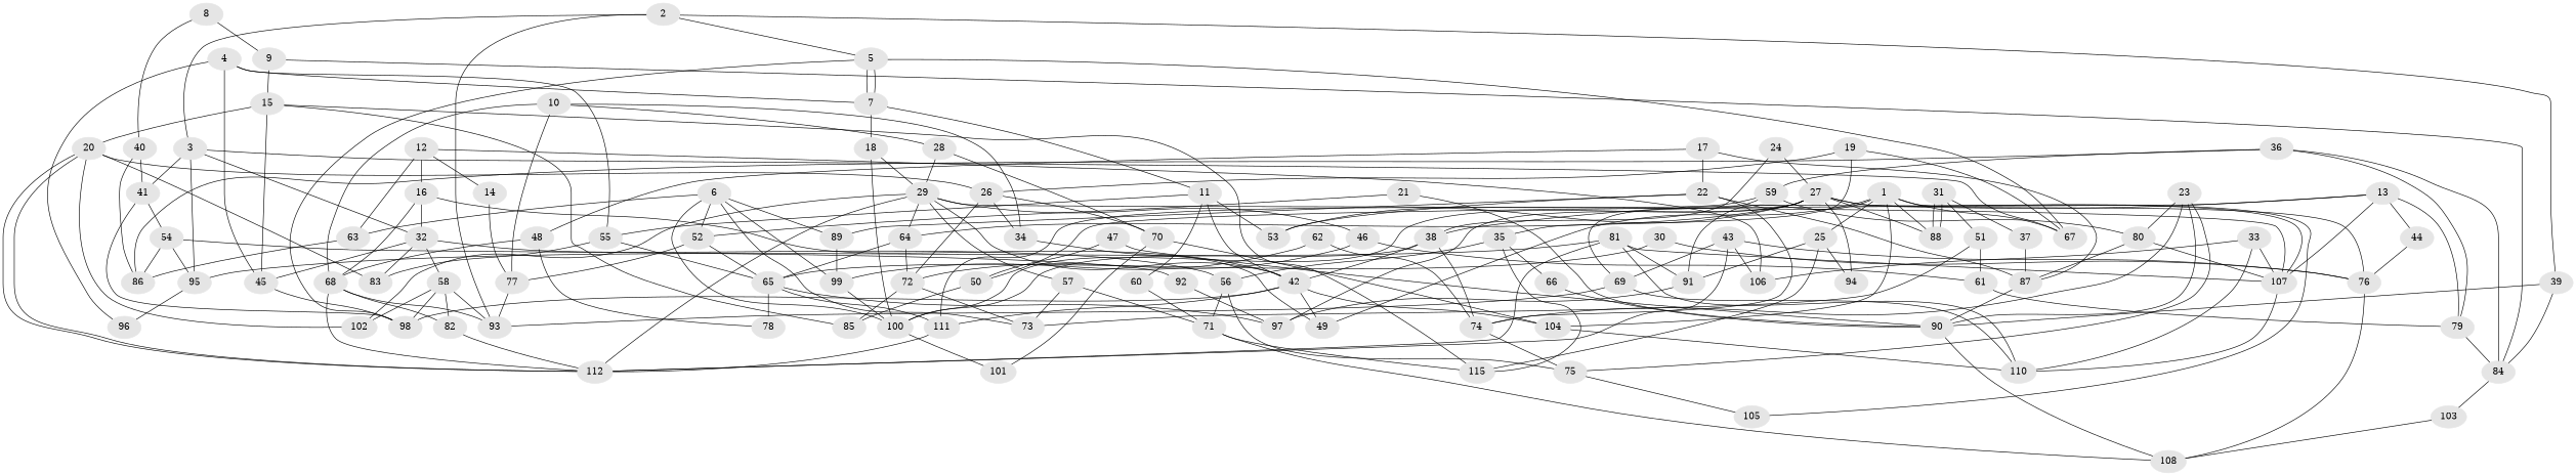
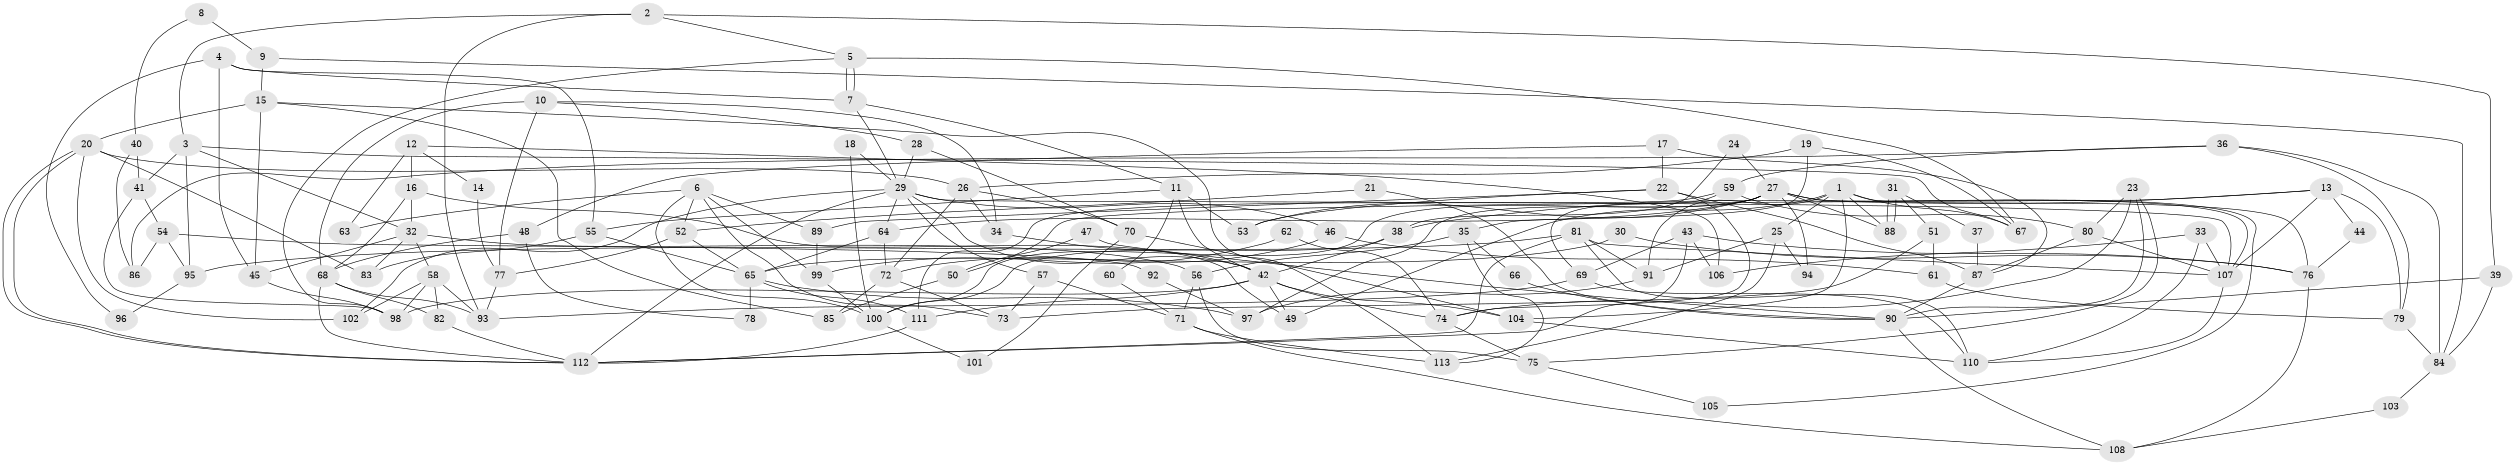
  graph {
    fontname="DejaVu Serif"
    node [color=gray90 fontname="DejaVu Serif" style=filled]
    edge [fontname="DejaVu Serif"]
    1
    25
    49
    67
    76
    88
    91
    104
-   113 [label=115]
+   113
    94
    108
    97
    110
    2
    3
    5
    39
    93
    41
    95
    32
    7
    98
    84
    90
    54
    96
    4
    45
    55
    11
    18
    83
    65
    6
    52
    63
    73
    89
    99
    100
    77
    86
    101
    42
    53
    60
    29
    8
    9
    40
    15
    20
    85
    103
    10
    28
    34
    68
    70
    112
    82
    74
    111
    71
    12
    14
    16
    106
    13
    38
    44
    50
    79
    107
    26
    102
    56
    58
    17
    22
    48
    87
    78
    64
    46
    57
    19
    35
    72
    66
    21
    75
    23
    80
    105
    24
    27
    61
    30
    31
    37
    51
    33
    36
    59
    69
    92
    43
    47
    62
    81
    1 -- 25
    1 -- 49
    1 -- 67
    1 -- 76
    1 -- 88
    1 -- 91
    1 -- 104
    25 -- 91
    25 -- 113
    25 -- 94
    76 -- 108
    91 -- 97
    104 -- 110
    2 -- 3
    2 -- 5
    2 -- 39
    2 -- 93
    3 -- 67
    3 -- 41
    3 -- 95
    3 -- 32
    5 -- 67
    5 -- 7
    5 -- 7
    5 -- 98
    39 -- 84
    39 -- 90
    41 -- 98
    41 -- 54
    95 -- 96
    32 -- 45
    32 -- 83
    32 -- 56
    32 -- 58
    7 -- 11
-   7 -- 18
+   7 -- 29
    84 -- 103
    90 -- 108
    54 -- 95
    54 -- 86
    54 -- 92
    4 -- 7
    4 -- 96
    4 -- 45
    4 -- 55
    45 -- 98
    55 -- 83
    55 -- 65
    11 -- 55
    11 -- 42
    11 -- 53
    11 -- 60
    18 -- 100
    18 -- 29
    65 -- 97
    65 -- 111
    65 -- 78
    6 -- 52
    6 -- 63
    6 -- 73
    6 -- 89
    6 -- 99
    6 -- 100
    52 -- 65
    52 -- 77
-   63 -- 86
    89 -- 99
    99 -- 100
    100 -- 101
    77 -- 93
    42 -- 49
    42 -- 104
    42 -- 98
-   38 -- 74
+   42 -- 74
    42 -- 111
    60 -- 71
    29 -- 42
    29 -- 112
    29 -- 107
    29 -- 102
    29 -- 64
    29 -- 46
    29 -- 57
    8 -- 9
    8 -- 40
    9 -- 84
    9 -- 15
    40 -- 41
    40 -- 86
    15 -- 113
    15 -- 45
    15 -- 20
    15 -- 85
    20 -- 83
    20 -- 112
    20 -- 112
    20 -- 26
    20 -- 102
    103 -- 108
    10 -- 77
    10 -- 28
    10 -- 34
    10 -- 68
    28 -- 29
    28 -- 70
    34 -- 42
    68 -- 93
    68 -- 112
    68 -- 82
    70 -- 104
    70 -- 101
    82 -- 112
    74 -- 75
    111 -- 112
    71 -- 113
    71 -- 108
    12 -- 63
    12 -- 14
    12 -- 16
    12 -- 106
    14 -- 77
    16 -- 49
    16 -- 32
    16 -- 68
    13 -- 38
    13 -- 44
    13 -- 50
    13 -- 79
    13 -- 107
    38 -- 100
    38 -- 42
    44 -- 76
    50 -- 85
    79 -- 84
    107 -- 110
    26 -- 34
    26 -- 70
    26 -- 72
    56 -- 71
    56 -- 75
    58 -- 93
    58 -- 98
    58 -- 82
    58 -- 102
    17 -- 22
    17 -- 48
    17 -- 87
    22 -- 89
    22 -- 53
    22 -- 74
    22 -- 87
    48 -- 68
    48 -- 78
    87 -- 90
    64 -- 65
    64 -- 72
    46 -- 72
    46 -- 61
    57 -- 73
    57 -- 71
    19 -- 67
    19 -- 26
    19 -- 35
    35 -- 113
    35 -- 56
    35 -- 66
    72 -- 73
    72 -- 85
    66 -- 90
    21 -- 90
    21 -- 52
    75 -- 105
    23 -- 90
    23 -- 74
    23 -- 75
    23 -- 80
    80 -- 107
    80 -- 87
    24 -- 38
    24 -- 27
    27 -- 88
    27 -- 94
    27 -- 97
    27 -- 100
    27 -- 53
    27 -- 107
    27 -- 64
    27 -- 105
    61 -- 79
    30 -- 76
    30 -- 65
    31 -- 88
    31 -- 88
    31 -- 37
    31 -- 51
    37 -- 87
    51 -- 73
    51 -- 61
    33 -- 110
    33 -- 106
    33 -- 107
    36 -- 84
    36 -- 86
    36 -- 79
    36 -- 59
    59 -- 111
    59 -- 80
    59 -- 69
    69 -- 110
    69 -- 93
    92 -- 97
    43 -- 76
    43 -- 112
    43 -- 106
    43 -- 69
    47 -- 90
    47 -- 50
    62 -- 99
    62 -- 74
    81 -- 91
    81 -- 110
    81 -- 95
    81 -- 112
    81 -- 107
  }
